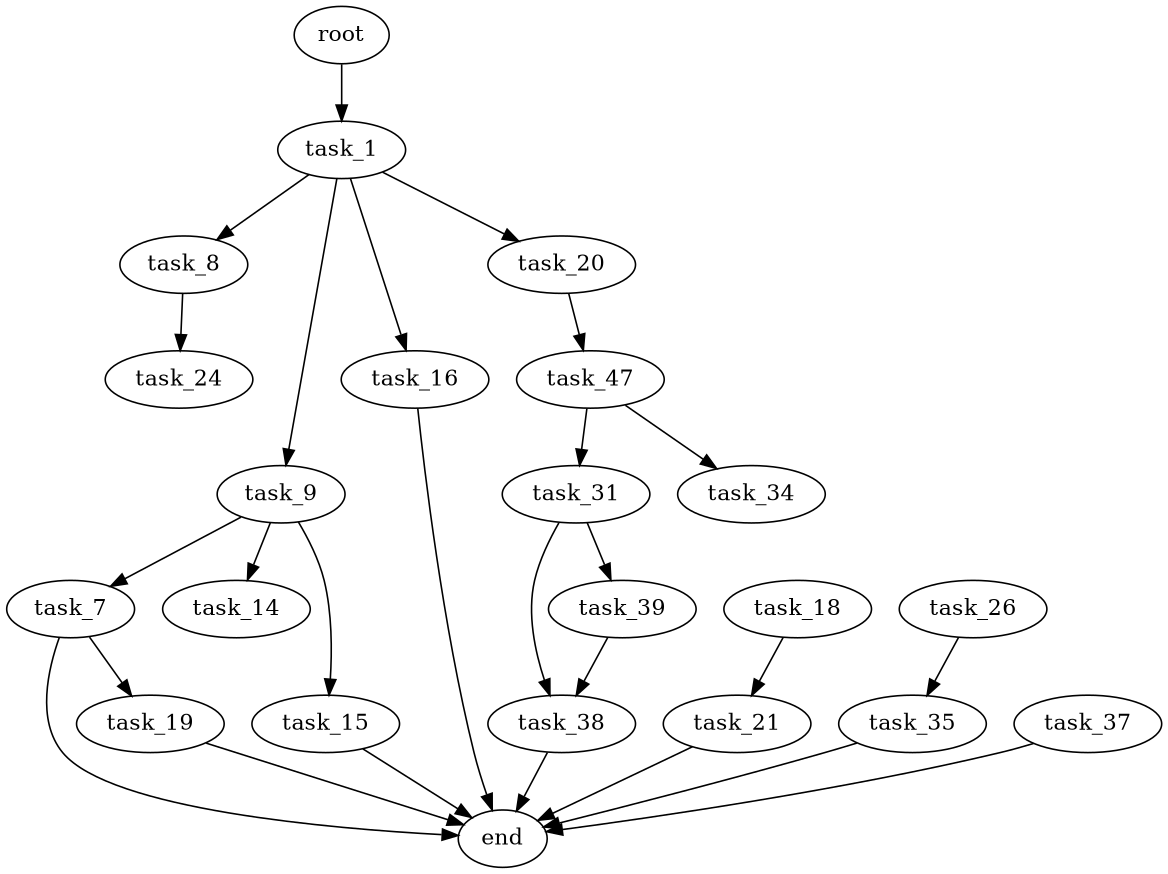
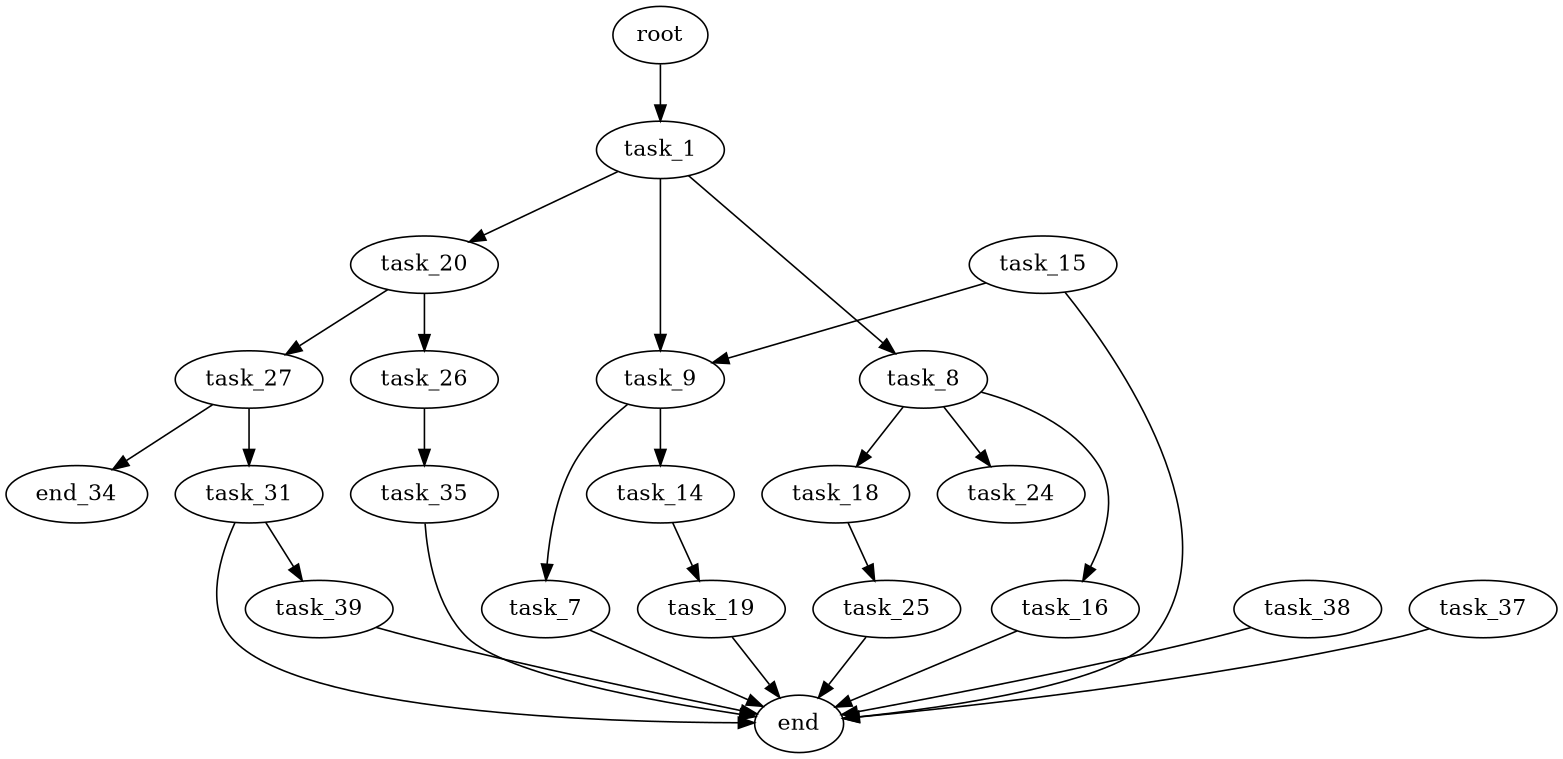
  digraph {
    root
    task_1
    task_8
    task_9
    task_16
    task_20
    task_7
    end
    task_18
    task_24
    task_14
    task_15
    task_26
-   task_27 [label=task_47]
-   task_25 [label=task_21]
+   task_27
+   task_25
    task_19
    task_35
    task_31
-   task_34
+   task_34 [label=end_34]
    task_38
    task_39
    task_37
    root -> task_1
    task_1 -> task_8
    task_1 -> task_9
-   task_1 -> task_16
+   task_8 -> task_16
    task_1 -> task_20
+   task_8 -> task_18
    task_8 -> task_24
    task_9 -> task_7
    task_9 -> task_14
-   task_9 -> task_15
+   task_15 -> task_9
    task_16 -> end
+   task_20 -> task_26
    task_20 -> task_27
    task_7 -> end
    task_18 -> task_25
-   task_7 -> task_19
+   task_14 -> task_19
    task_15 -> end
    task_26 -> task_35
    task_27 -> task_31
    task_27 -> task_34
    task_25 -> end
    task_19 -> end
    task_35 -> end
-   task_31 -> task_38
+   task_31 -> end
    task_31 -> task_39
    task_38 -> end
-   task_39 -> task_38
+   task_39 -> end
    task_37 -> end
  }
